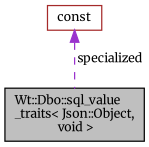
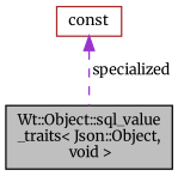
  digraph {
    fontname=Merriweather
    node [fontname=Merriweather fontsize=10 shape=record style=filled]
-   n1 [color=black fillcolor=grey75 fontcolor=black height=0.2 label="Wt::Dbo::sql_value\l_traits\< Json::Object,\l void \>" width=0.4]
+   n1 [color=black fillcolor=grey75 fontcolor=black height=0.2 label="Wt::Object::sql_value\l_traits\< Json::Object,\l void \>" width=0.4]
    n2 [color=brown fillcolor=white height=0.2 label=const width=0.4]
    n2 -> n1 [color=darkorchid3 dir=back fontname=Merriweather fontsize=10 label=" specialized" labelfontname=Helvetica labelfontsize=10 style=dashed]
  }
